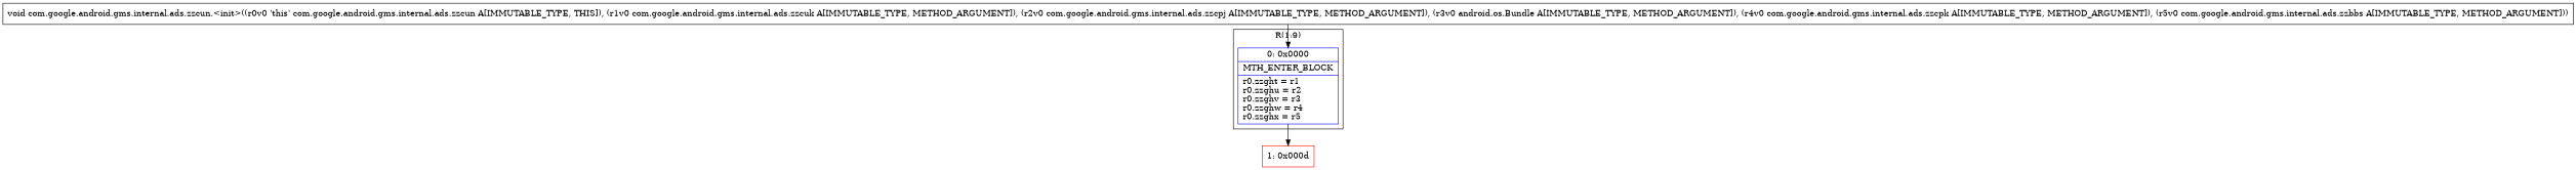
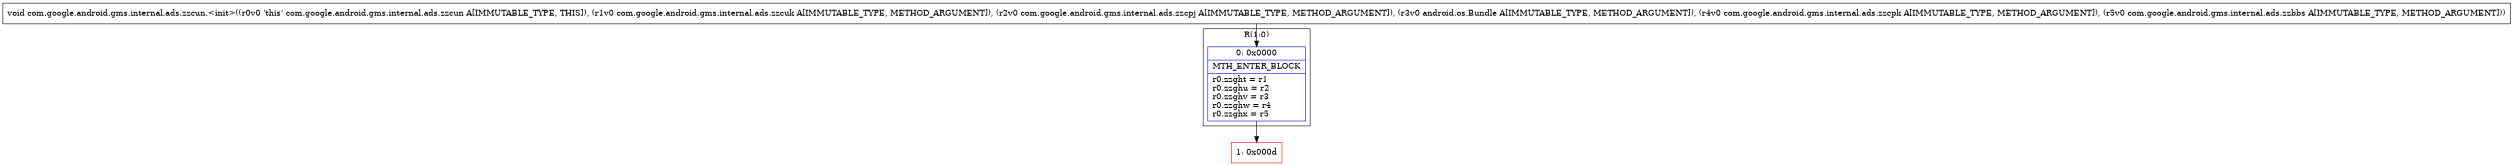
  digraph {
    node [shape=record]
    n1 [color=blue label="{0\:\ 0x0000|MTH_ENTER_BLOCK\l|r0.zzght = r1\lr0.zzghu = r2\lr0.zzghv = r3\lr0.zzghw = r4\lr0.zzghx = r5\l}"]
    n2 [color=red label="{1\:\ 0x000d}"]
    n3 [label="{void com.google.android.gms.internal.ads.zzcun.\<init\>((r0v0 'this' com.google.android.gms.internal.ads.zzcun A[IMMUTABLE_TYPE, THIS]), (r1v0 com.google.android.gms.internal.ads.zzcuk A[IMMUTABLE_TYPE, METHOD_ARGUMENT]), (r2v0 com.google.android.gms.internal.ads.zzcpj A[IMMUTABLE_TYPE, METHOD_ARGUMENT]), (r3v0 android.os.Bundle A[IMMUTABLE_TYPE, METHOD_ARGUMENT]), (r4v0 com.google.android.gms.internal.ads.zzcpk A[IMMUTABLE_TYPE, METHOD_ARGUMENT]), (r5v0 com.google.android.gms.internal.ads.zzbbs A[IMMUTABLE_TYPE, METHOD_ARGUMENT])) }"]
    subgraph cluster_1 {
-     label="R(1:9)"
+     label="R(1:0)"
      n1
    }
    n1 -> n2
    n3 -> n1
  }
